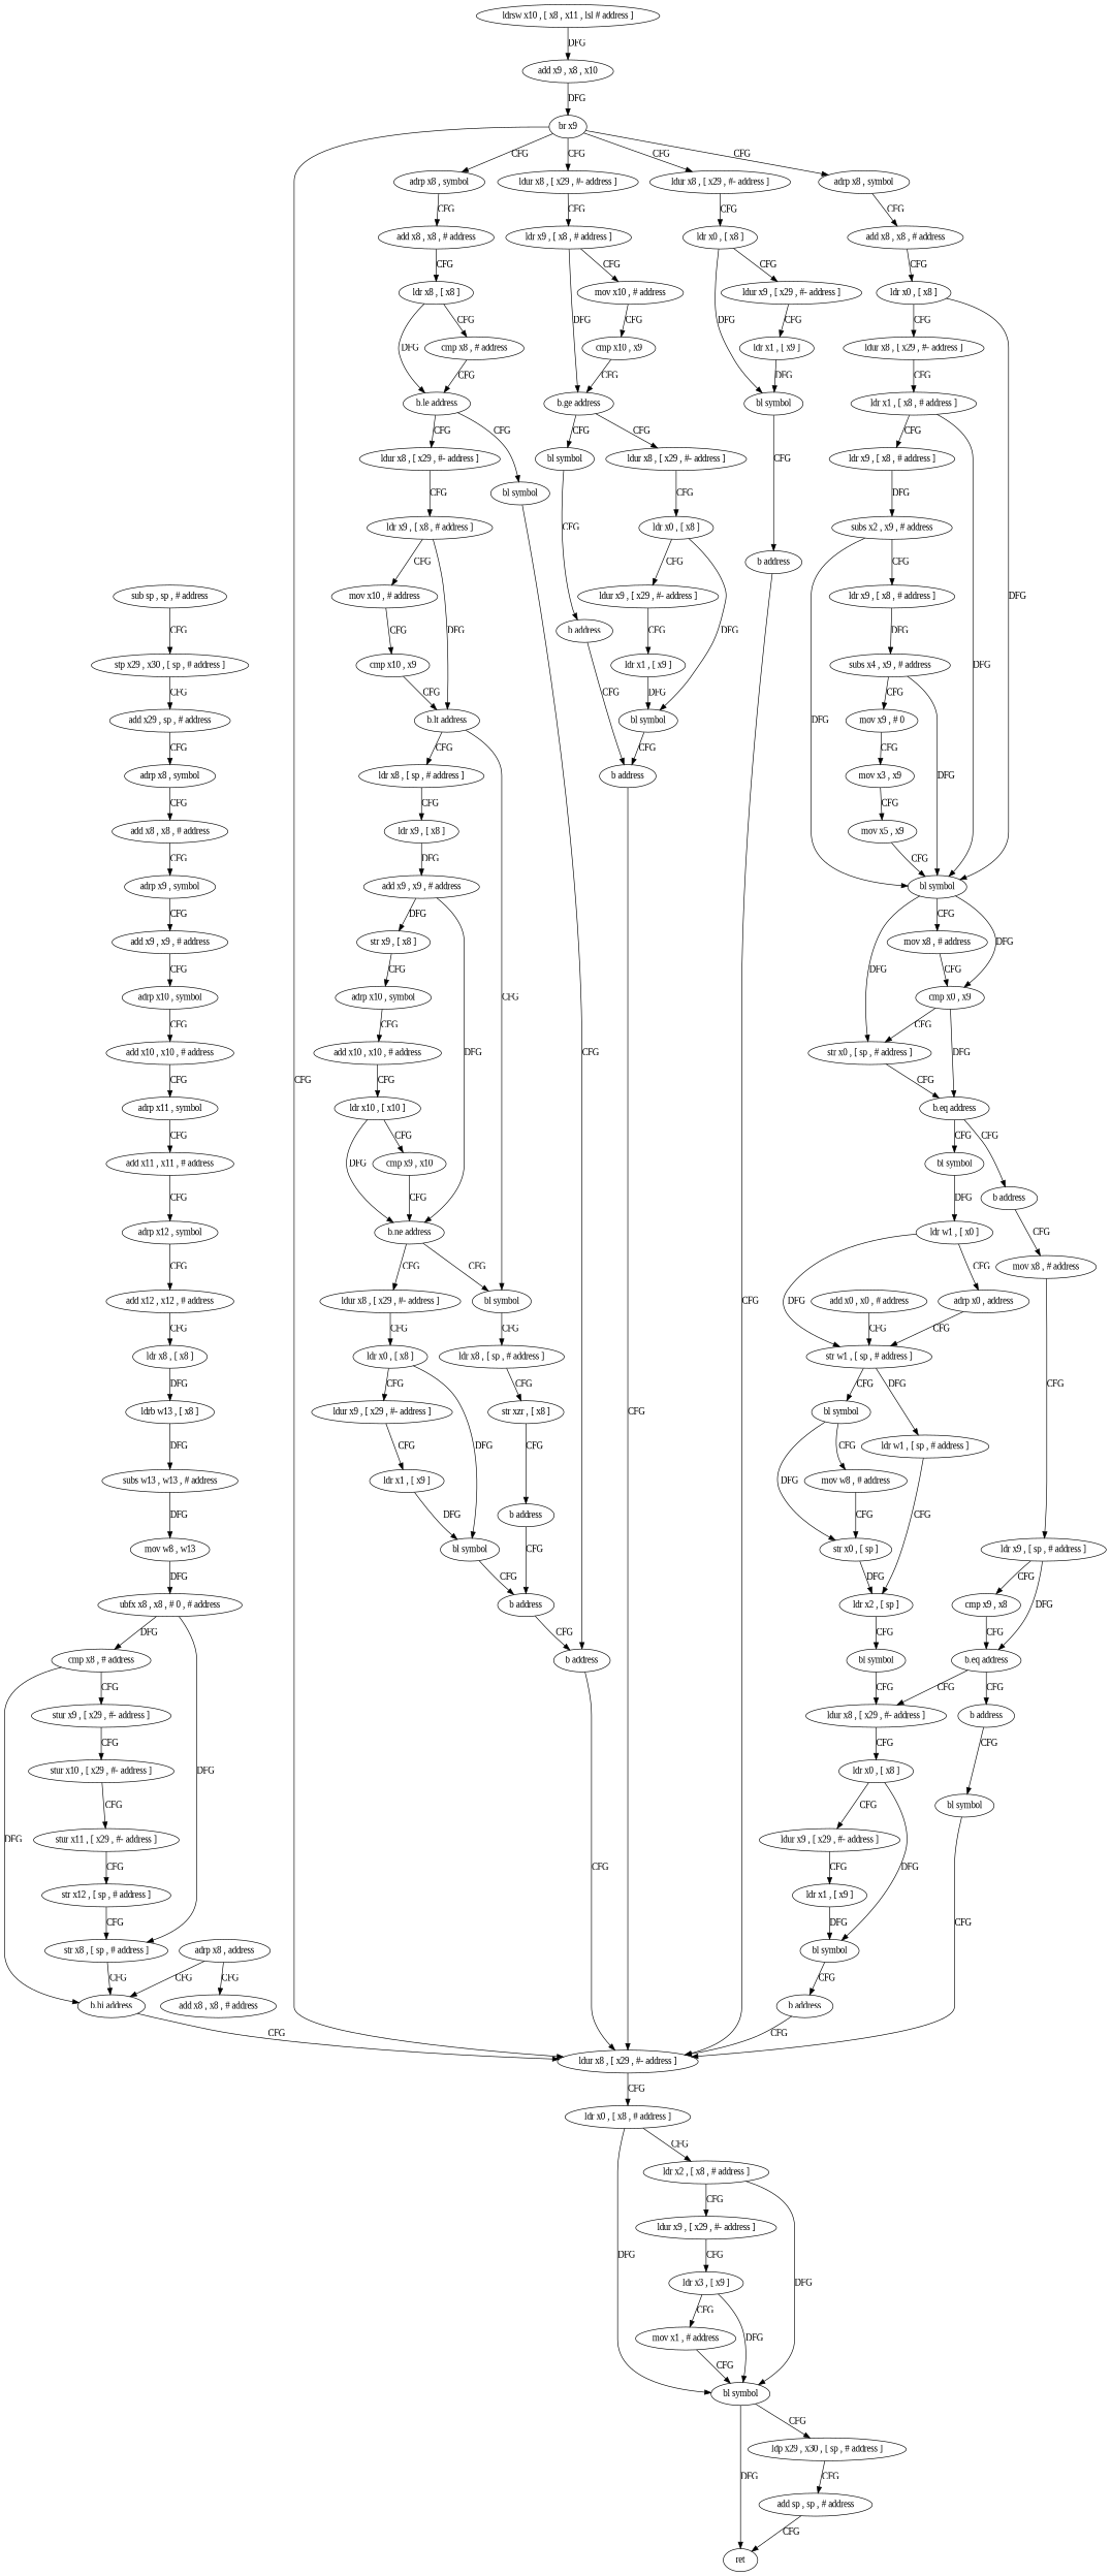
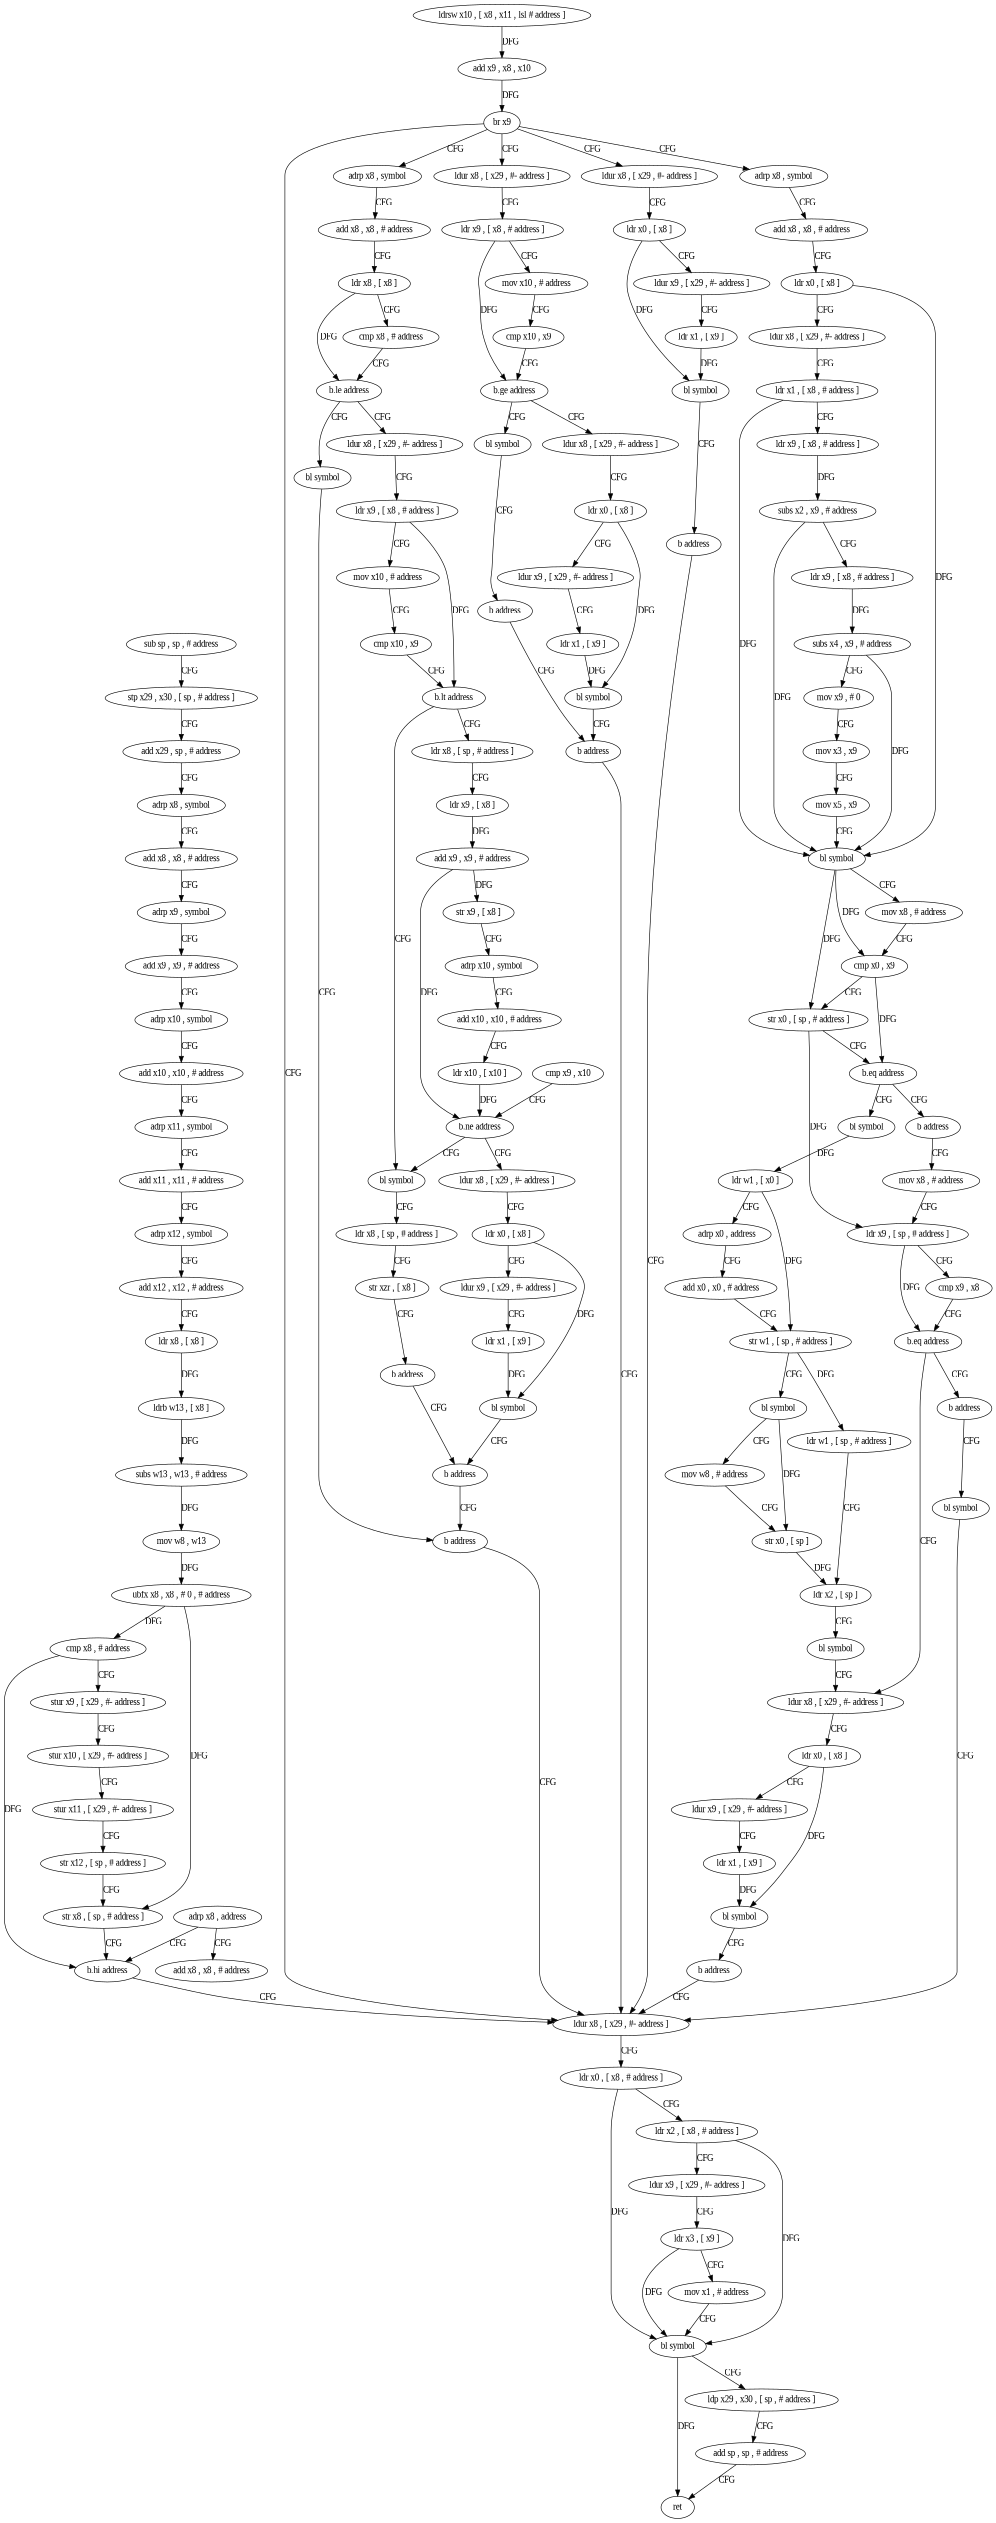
  digraph {
    fontname="Liberation Serif"
    node [fontname="Liberation Serif"]
    edge [fontname="Liberation Serif"]
    n1 [label="sub sp , sp , # address"]
    n2 [label="stp x29 , x30 , [ sp , # address ]"]
    n3 [label="add x29 , sp , # address"]
    n4 [label="adrp x8 , symbol"]
    n5 [label="add x8 , x8 , # address"]
    n6 [label="adrp x9 , symbol"]
    n7 [label="add x9 , x9 , # address"]
    n8 [label="adrp x10 , symbol"]
    n9 [label="add x10 , x10 , # address"]
    n10 [label="adrp x11 , symbol"]
    n11 [label="add x11 , x11 , # address"]
    n12 [label="adrp x12 , symbol"]
    n13 [label="add x12 , x12 , # address"]
    n14 [label="ldr x8 , [ x8 ]"]
    n15 [label="ldrb w13 , [ x8 ]"]
    n16 [label="subs w13 , w13 , # address"]
    n17 [label="mov w8 , w13"]
    n18 [label="ubfx x8 , x8 , # 0 , # address"]
    n19 [label="cmp x8 , # address"]
    n20 [label="str x8 , [ sp , # address ]"]
    n21 [label="stur x9 , [ x29 , #- address ]"]
    n22 [label="b.hi address"]
    n23 [label="stur x10 , [ x29 , #- address ]"]
    n24 [label="ldur x8 , [ x29 , #- address ]"]
    n25 [label="stur x11 , [ x29 , #- address ]"]
    n26 [label="str x12 , [ sp , # address ]"]
    n27 [label="ldr x0 , [ x8 , # address ]"]
    n28 [label="adrp x8 , address"]
    n29 [label="add x8 , x8 , # address"]
    n30 [label="ldr x2 , [ x8 , # address ]"]
    n31 [label="bl symbol"]
    n32 [label="ldur x9 , [ x29 , #- address ]"]
    n33 [label="ldp x29 , x30 , [ sp , # address ]"]
    n34 [label=ret]
    n35 [label="ldr x3 , [ x9 ]"]
    n36 [label="mov x1 , # address"]
    n37 [label="add sp , sp , # address"]
    n38 [label="ldrsw x10 , [ x8 , x11 , lsl # address ]"]
    n39 [label="add x9 , x8 , x10"]
    n40 [label="br x9"]
    n41 [label="adrp x8 , symbol"]
    n42 [label="ldur x8 , [ x29 , #- address ]"]
    n43 [label="ldur x8 , [ x29 , #- address ]"]
    n44 [label="adrp x8 , symbol"]
    n45 [label="add x8 , x8 , # address"]
    n46 [label="ldr x9 , [ x8 , # address ]"]
    n47 [label="ldr x0 , [ x8 ]"]
    n48 [label="add x8 , x8 , # address"]
    n49 [label="ldr x8 , [ x8 ]"]
    n50 [label="mov x10 , # address"]
    n51 [label="b.ge address"]
    n52 [label="ldur x9 , [ x29 , #- address ]"]
    n53 [label="bl symbol"]
    n54 [label="ldr x0 , [ x8 ]"]
    n55 [label="cmp x8 , # address"]
    n56 [label="b.le address"]
    n57 [label="bl symbol"]
    n58 [label="ldur x8 , [ x29 , #- address ]"]
    n59 [label="b address"]
    n60 [label="ldr x9 , [ x8 , # address ]"]
    n61 [label="mov x10 , # address"]
    n62 [label="b.lt address"]
    n63 [label="cmp x10 , x9"]
    n64 [label="ldur x8 , [ x29 , #- address ]"]
    n65 [label="bl symbol"]
    n66 [label="ldr x0 , [ x8 ]"]
    n67 [label="b address"]
    n68 [label="ldur x9 , [ x29 , #- address ]"]
    n69 [label="bl symbol"]
    n70 [label="b address"]
    n71 [label="ldr x1 , [ x9 ]"]
    n72 [label="b address"]
    n73 [label="ldur x8 , [ x29 , #- address ]"]
    n74 [label="bl symbol"]
    n75 [label="ldr x1 , [ x8 , # address ]"]
    n76 [label="mov x8 , # address"]
    n77 [label="cmp x0 , x9"]
    n78 [label="str x0 , [ sp , # address ]"]
    n79 [label="ldr x9 , [ x8 , # address ]"]
    n80 [label="subs x2 , x9 , # address"]
    n81 [label="ldr x9 , [ x8 , # address ]"]
    n82 [label="subs x4 , x9 , # address"]
    n83 [label="mov x9 , # 0"]
    n84 [label="mov x3 , x9"]
    n85 [label="mov x5 , x9"]
    n86 [label="b.eq address"]
    n87 [label="ldr x9 , [ sp , # address ]"]
    n88 [label="bl symbol"]
    n89 [label="b address"]
    n90 [label="cmp x9 , x8"]
    n91 [label="b.eq address"]
    n92 [label="ldr w1 , [ x0 ]"]
    n93 [label="mov x8 , # address"]
    n94 [label="adrp x0 , address"]
    n95 [label="str w1 , [ sp , # address ]"]
    n96 [label="cmp x10 , x9"]
    n97 [label="bl symbol"]
    n98 [label="ldr x8 , [ sp , # address ]"]
    n99 [label="ldr x8 , [ sp , # address ]"]
    n100 [label="ldr x9 , [ x8 ]"]
    n101 [label="str xzr , [ x8 ]"]
    n102 [label="add x9 , x9 , # address"]
    n103 [label="ldr x1 , [ x9 ]"]
    n104 [label="add x0 , x0 , # address"]
    n105 [label="bl symbol"]
    n106 [label="ldr w1 , [ sp , # address ]"]
    n107 [label="mov w8 , # address"]
    n108 [label="str x0 , [ sp ]"]
    n109 [label="ldr x2 , [ sp ]"]
    n110 [label="bl symbol"]
    n111 [label="ldur x8 , [ x29 , #- address ]"]
    n112 [label="ldr x0 , [ x8 ]"]
    n113 [label="ldur x9 , [ x29 , #- address ]"]
    n114 [label="bl symbol"]
    n115 [label="b address"]
    n116 [label="b address"]
    n117 [label="str x9 , [ x8 ]"]
    n118 [label="b.ne address"]
    n119 [label="adrp x10 , symbol"]
    n120 [label="ldur x8 , [ x29 , #- address ]"]
    n121 [label="add x10 , x10 , # address"]
    n122 [label="ldr x10 , [ x10 ]"]
    n123 [label="cmp x9 , x10"]
    n124 [label="ldr x0 , [ x8 ]"]
    n125 [label="ldur x9 , [ x29 , #- address ]"]
    n126 [label="bl symbol"]
    n127 [label="b address"]
    n128 [label="bl symbol"]
    n129 [label="ldr x1 , [ x9 ]"]
    n130 [label="ldr x1 , [ x9 ]"]
    n131 [label="b address"]
    n1 -> n2 [label=CFG]
    n2 -> n3 [label=CFG]
    n3 -> n4 [label=CFG]
    n4 -> n5 [label=CFG]
    n5 -> n6 [label=CFG]
    n6 -> n7 [label=CFG]
    n7 -> n8 [label=CFG]
    n8 -> n9 [label=CFG]
    n9 -> n10 [label=CFG]
    n10 -> n11 [label=CFG]
    n11 -> n12 [label=CFG]
    n12 -> n13 [label=CFG]
    n13 -> n14 [label=CFG]
    n14 -> n15 [label=DFG]
    n15 -> n16 [label=DFG]
    n16 -> n17 [label=DFG]
    n17 -> n18 [label=DFG]
    n18 -> n19 [label=DFG]
    n18 -> n20 [label=DFG]
    n19 -> n21 [label=CFG]
    n19 -> n22 [label=DFG]
    n20 -> n22 [label=CFG]
    n21 -> n23 [label=CFG]
    n22 -> n24 [label=CFG]
    n23 -> n25 [label=CFG]
    n24 -> n27 [label=CFG]
    n25 -> n26 [label=CFG]
    n26 -> n20 [label=CFG]
    n27 -> n30 [label=CFG]
    n27 -> n31 [label=DFG]
    n28 -> n22 [label=CFG]
    n28 -> n29 [label=CFG]
    n30 -> n31 [label=DFG]
    n30 -> n32 [label=CFG]
    n31 -> n33 [label=CFG]
    n31 -> n34 [label=DFG]
    n32 -> n35 [label=CFG]
    n33 -> n37 [label=CFG]
    n35 -> n31 [label=DFG]
    n35 -> n36 [label=CFG]
    n36 -> n31 [label=CFG]
    n37 -> n34 [label=CFG]
    n38 -> n39 [label=DFG]
    n39 -> n40 [label=DFG]
    n40 -> n24 [label=CFG]
    n40 -> n41 [label=CFG]
    n40 -> n42 [label=CFG]
    n40 -> n43 [label=CFG]
    n40 -> n44 [label=CFG]
    n41 -> n45 [label=CFG]
    n42 -> n46 [label=CFG]
    n43 -> n47 [label=CFG]
    n44 -> n48 [label=CFG]
    n45 -> n49 [label=CFG]
    n46 -> n50 [label=CFG]
    n46 -> n51 [label=DFG]
    n47 -> n52 [label=CFG]
    n47 -> n53 [label=DFG]
    n48 -> n54 [label=CFG]
    n49 -> n55 [label=CFG]
    n49 -> n56 [label=DFG]
    n50 -> n63 [label=CFG]
    n51 -> n64 [label=CFG]
    n51 -> n65 [label=CFG]
    n52 -> n71 [label=CFG]
    n53 -> n72 [label=CFG]
    n54 -> n73 [label=CFG]
    n54 -> n74 [label=DFG]
    n55 -> n56 [label=CFG]
    n56 -> n57 [label=CFG]
    n56 -> n58 [label=CFG]
    n57 -> n59 [label=CFG]
    n58 -> n60 [label=CFG]
    n59 -> n24 [label=CFG]
    n60 -> n61 [label=CFG]
    n60 -> n62 [label=DFG]
    n61 -> n96 [label=CFG]
    n62 -> n97 [label=CFG]
    n62 -> n98 [label=CFG]
    n63 -> n51 [label=CFG]
    n64 -> n66 [label=CFG]
    n65 -> n67 [label=CFG]
    n66 -> n68 [label=CFG]
    n66 -> n69 [label=DFG]
    n67 -> n70 [label=CFG]
    n68 -> n103 [label=CFG]
    n69 -> n70 [label=CFG]
    n70 -> n24 [label=CFG]
    n71 -> n53 [label=DFG]
    n72 -> n24 [label=CFG]
    n73 -> n75 [label=CFG]
    n74 -> n76 [label=CFG]
    n74 -> n77 [label=DFG]
    n74 -> n78 [label=DFG]
    n75 -> n74 [label=DFG]
    n75 -> n79 [label=CFG]
    n76 -> n77 [label=CFG]
    n77 -> n78 [label=CFG]
    n77 -> n86 [label=DFG]
    n78 -> n86 [label=CFG]
+   n78 -> n87 [label=DFG]
    n79 -> n80 [label=DFG]
    n80 -> n74 [label=DFG]
    n80 -> n81 [label=CFG]
    n81 -> n82 [label=DFG]
    n82 -> n74 [label=DFG]
    n82 -> n83 [label=CFG]
    n83 -> n84 [label=CFG]
    n84 -> n85 [label=CFG]
    n85 -> n74 [label=CFG]
    n86 -> n88 [label=CFG]
    n86 -> n89 [label=CFG]
    n87 -> n90 [label=CFG]
    n87 -> n91 [label=DFG]
    n88 -> n92 [label=DFG]
    n89 -> n93 [label=CFG]
    n90 -> n91 [label=CFG]
    n91 -> n111 [label=CFG]
    n91 -> n127 [label=CFG]
    n92 -> n94 [label=CFG]
    n92 -> n95 [label=DFG]
    n93 -> n87 [label=CFG]
-   n94 -> n95 [label=CFG]
+   n94 -> n104 [label=CFG]
    n95 -> n105 [label=CFG]
    n95 -> n106 [label=DFG]
    n96 -> n62 [label=CFG]
    n97 -> n99 [label=CFG]
    n98 -> n100 [label=CFG]
    n99 -> n101 [label=CFG]
    n100 -> n102 [label=DFG]
    n101 -> n115 [label=CFG]
    n102 -> n117 [label=DFG]
    n102 -> n118 [label=DFG]
    n103 -> n69 [label=DFG]
    n104 -> n95 [label=CFG]
    n105 -> n107 [label=CFG]
    n105 -> n108 [label=DFG]
    n106 -> n109 [label=CFG]
    n107 -> n108 [label=CFG]
    n108 -> n109 [label=DFG]
    n109 -> n110 [label=CFG]
    n110 -> n111 [label=CFG]
    n111 -> n112 [label=CFG]
    n112 -> n113 [label=CFG]
    n112 -> n114 [label=DFG]
    n113 -> n130 [label=CFG]
    n114 -> n131 [label=CFG]
    n115 -> n116 [label=CFG]
    n116 -> n59 [label=CFG]
    n117 -> n119 [label=CFG]
    n118 -> n97 [label=CFG]
    n118 -> n120 [label=CFG]
    n119 -> n121 [label=CFG]
    n120 -> n124 [label=CFG]
    n121 -> n122 [label=CFG]
    n122 -> n118 [label=DFG]
-   n122 -> n123 [label=CFG]
    n123 -> n118 [label=CFG]
    n124 -> n125 [label=CFG]
    n124 -> n126 [label=DFG]
    n125 -> n129 [label=CFG]
    n126 -> n116 [label=CFG]
    n127 -> n128 [label=CFG]
    n128 -> n24 [label=CFG]
    n129 -> n126 [label=DFG]
    n130 -> n114 [label=DFG]
    n131 -> n24 [label=CFG]
  }
